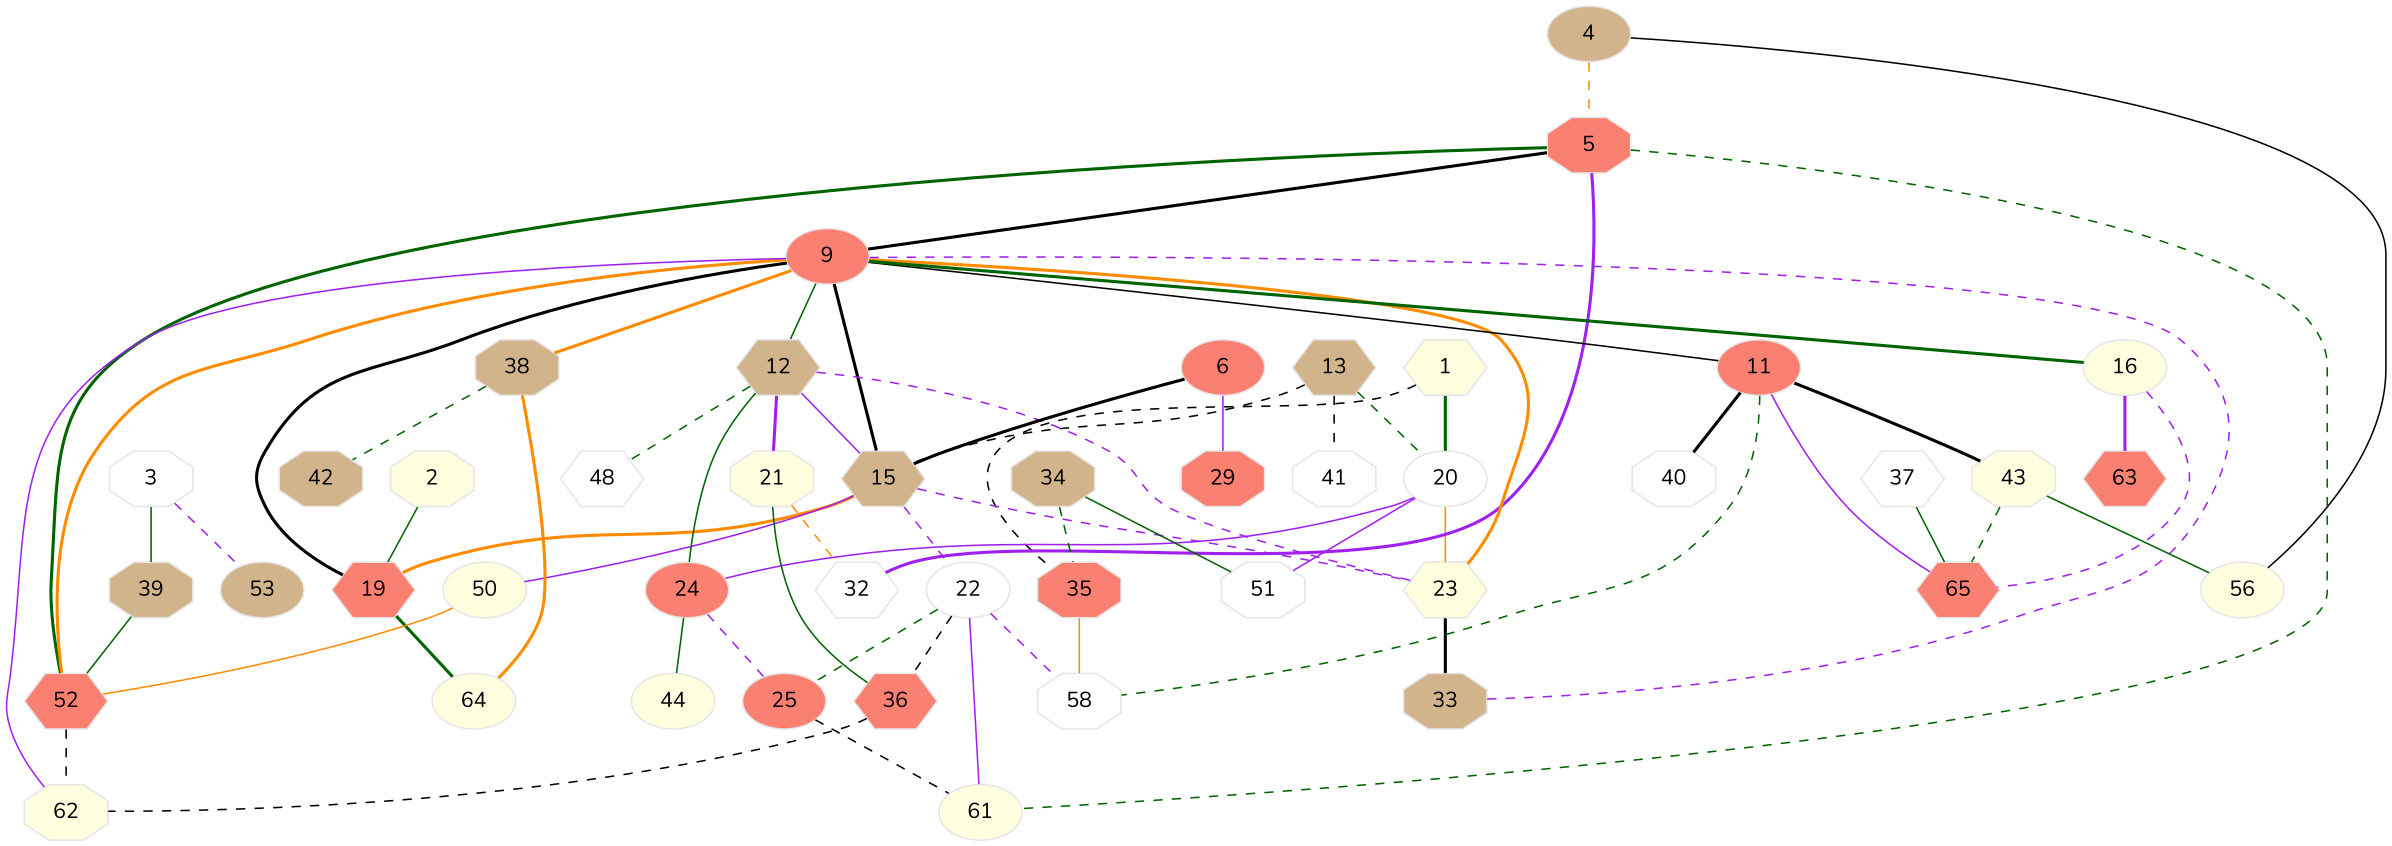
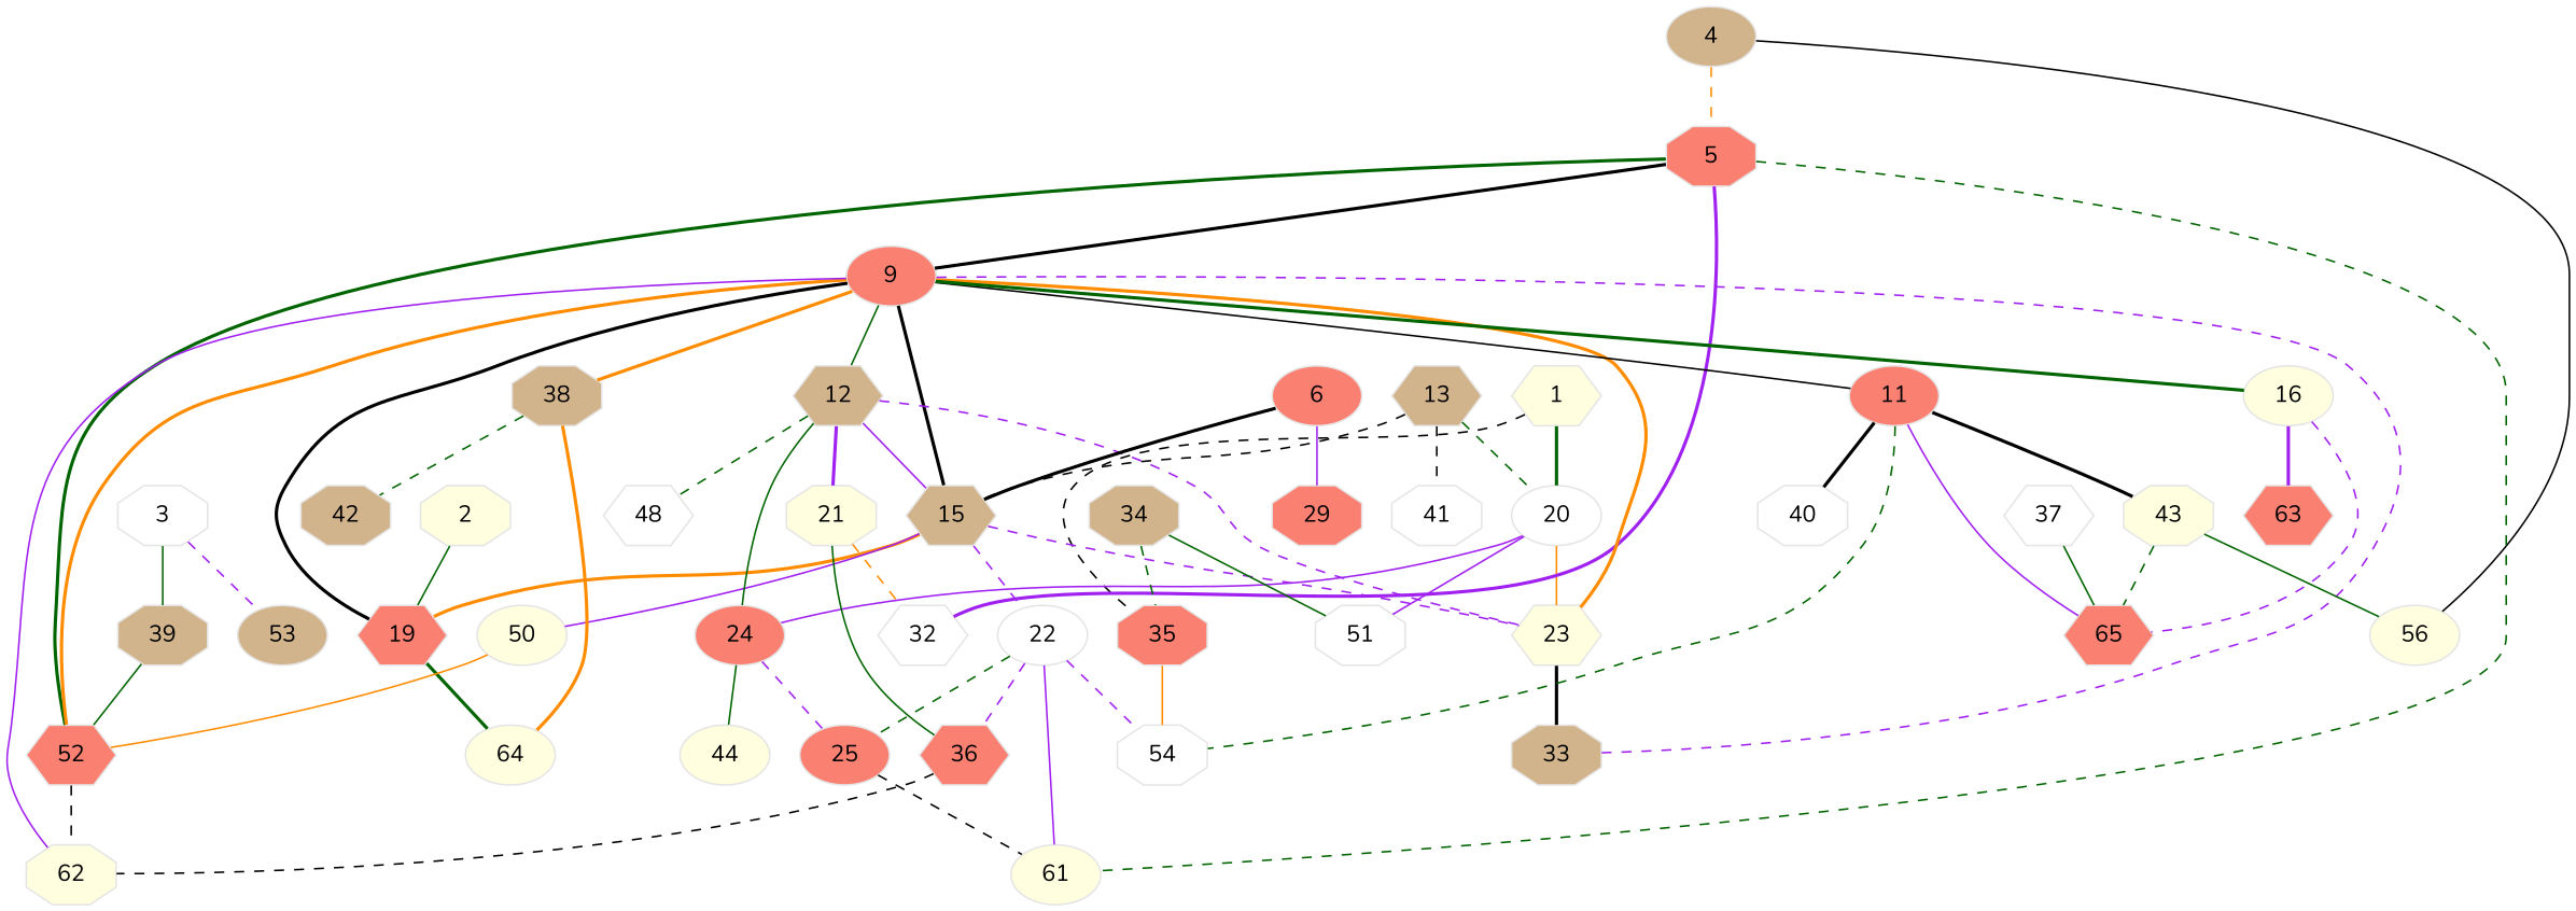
  graph {
    fontname=Nunito
    node [color=gray90 fillcolor=salmon fontname=Nunito shape=octagon style=filled]
    edge [color=darkgreen fontname=Nunito style=dashed weight=1.0]
    1 [fillcolor=lightyellow shape=hexagon]
    20 [fillcolor=white shape=ellipse]
    35
    23 [fillcolor=lightyellow shape=hexagon]
    24 [shape=ellipse]
    51 [fillcolor=white]
-   58 [fillcolor=white]
+   58 [fillcolor=white label=54]
    2 [fillcolor=lightyellow]
    19 [shape=hexagon]
    64 [fillcolor=lightyellow shape=ellipse]
    3 [fillcolor=white]
    39 [fillcolor=tan]
    53 [fillcolor=tan shape=ellipse]
    52 [shape=hexagon]
    4 [fillcolor=tan shape=ellipse]
    5
    56 [fillcolor=lightyellow shape=ellipse]
    9 [shape=ellipse]
    32 [fillcolor=white shape=hexagon]
    61 [fillcolor=lightyellow shape=ellipse]
    15 [fillcolor=tan shape=hexagon]
    11 [shape=ellipse]
    12 [fillcolor=tan shape=hexagon]
    16 [fillcolor=lightyellow shape=ellipse]
    33 [fillcolor=tan]
    62 [fillcolor=lightyellow]
    38 [fillcolor=tan]
    6 [shape=ellipse]
    29
    22 [fillcolor=white shape=ellipse]
    50 [fillcolor=lightyellow shape=ellipse]
    n32 [fillcolor=white label=40]
    43 [fillcolor=lightyellow]
    65 [shape=hexagon]
    21 [fillcolor=lightyellow]
    48 [fillcolor=white shape=hexagon]
    63 [shape=hexagon]
    36 [shape=hexagon]
    25 [shape=ellipse]
    44 [fillcolor=lightyellow shape=ellipse]
    13 [fillcolor=tan shape=hexagon]
    41 [fillcolor=white]
    34 [fillcolor=tan]
    37 [fillcolor=white shape=hexagon]
    42 [fillcolor=tan]
    1 -- 20 [style=bold]
    1 -- 35 [color=black]
    20 -- 23 [color=darkorange style=solid]
    20 -- 24 [color=purple style=solid]
    20 -- 51 [color=purple style=solid]
    35 -- 58 [color=darkorange style=solid]
    23 -- 33 [color=black style=bold weight=2.0]
    24 -- 25 [color=purple]
    24 -- 44 [style=solid]
    2 -- 19 [style=solid]
    19 -- 64 [style=bold]
    3 -- 39 [style=solid]
    3 -- 53 [color=purple]
    39 -- 52 [style=solid]
    52 -- 62 [color=black]
    4 -- 5 [color=darkorange weight=2.0]
    4 -- 56 [color=black style=solid]
    5 -- 52 [style=bold]
    5 -- 9 [color=black style=bold]
    5 -- 32 [color=purple style=bold]
    5 -- 61
    9 -- 23 [color=darkorange style=bold]
    9 -- 19 [color=black style=bold]
    9 -- 52 [color=darkorange style=bold weight=2.0]
    9 -- 15 [color=black style=bold]
    9 -- 11 [color=black style=solid]
    9 -- 12 [style=solid]
    9 -- 16 [style=bold]
    9 -- 33 [color=purple]
    9 -- 62 [color=purple style=solid]
    9 -- 38 [color=darkorange style=bold]
    15 -- 23 [color=purple]
    15 -- 19 [color=darkorange style=bold]
    15 -- 22 [color=purple]
    15 -- 50 [color=purple style=solid weight=2.0]
    11 -- 58
    11 -- n32 [color=black style=bold]
    11 -- 43 [color=black style=bold]
    11 -- 65 [color=purple style=solid]
    12 -- 23 [color=purple]
    12 -- 24 [style=solid]
    12 -- 15 [color=purple style=solid]
    12 -- 21 [color=purple style=bold]
    12 -- 48
    16 -- 65 [color=purple]
    16 -- 63 [color=purple style=bold]
    38 -- 64 [color=darkorange style=bold]
    38 -- 42
    6 -- 15 [color=black style=bold]
    6 -- 29 [color=purple style=solid weight=2.0]
    22 -- 58 [color=purple]
    22 -- 61 [color=purple style=solid]
-   22 -- 36 [color=black]
+   22 -- 36 [color=purple]
    22 -- 25
    50 -- 52 [color=darkorange style=solid]
    43 -- 56 [style=solid weight=3.0]
    43 -- 65
    21 -- 32 [color=darkorange]
    21 -- 36 [style=solid]
    36 -- 62 [color=black]
    25 -- 61 [color=black]
    13 -- 20
    13 -- 15 [color=black weight=2.0]
    13 -- 41 [color=black]
    34 -- 35
    34 -- 51 [style=solid]
    37 -- 65 [style=solid]
  }
